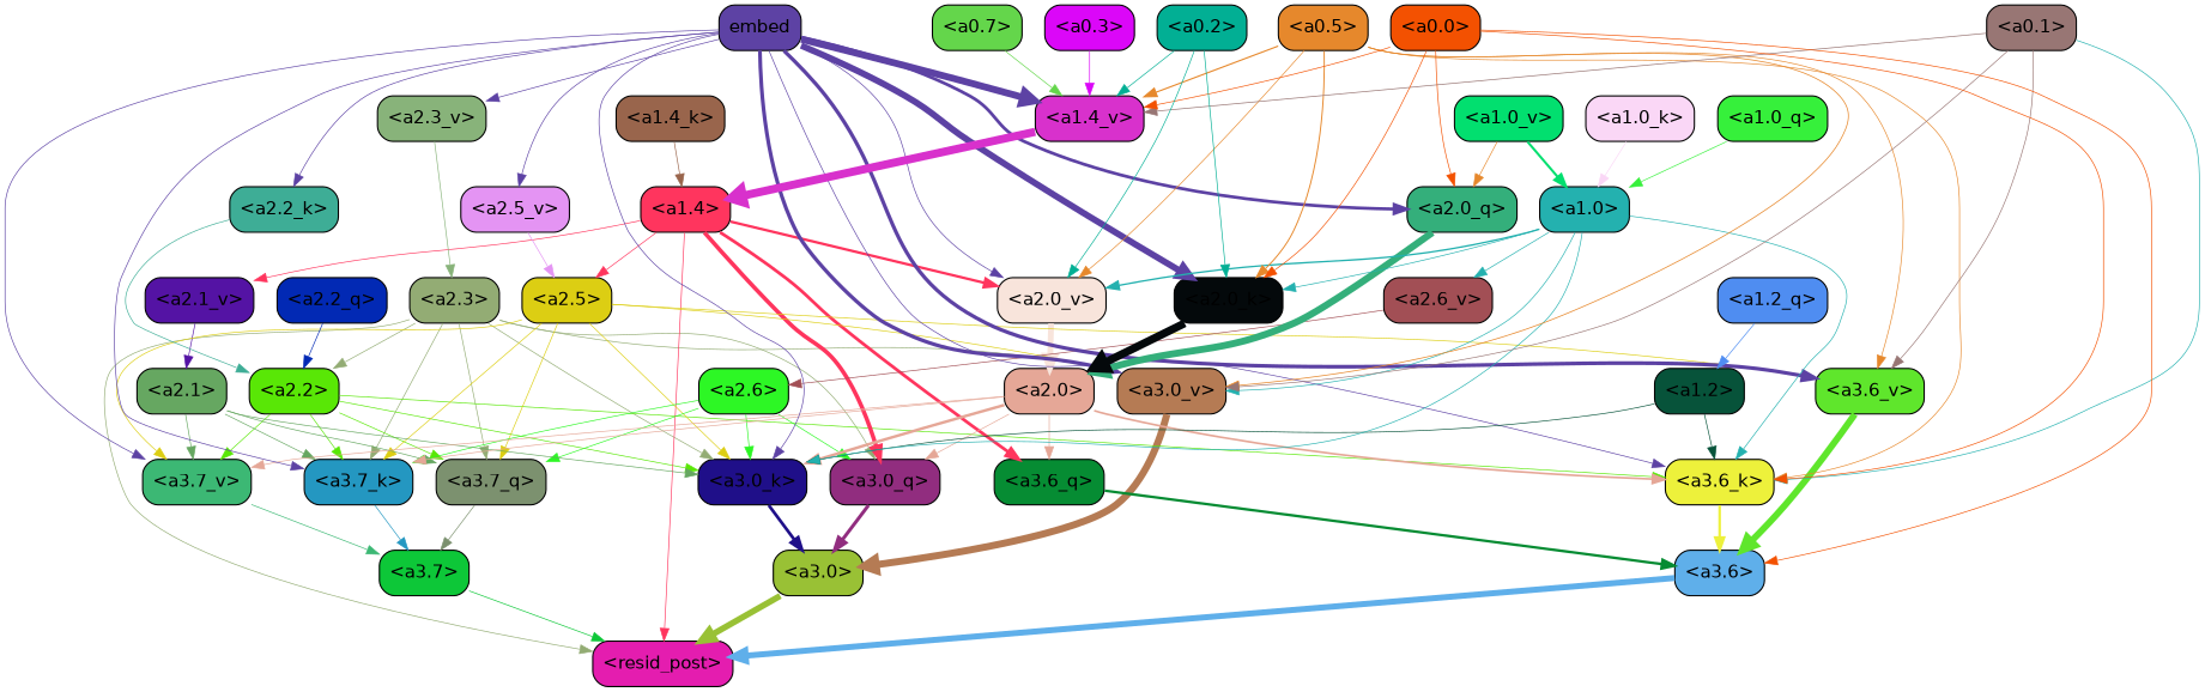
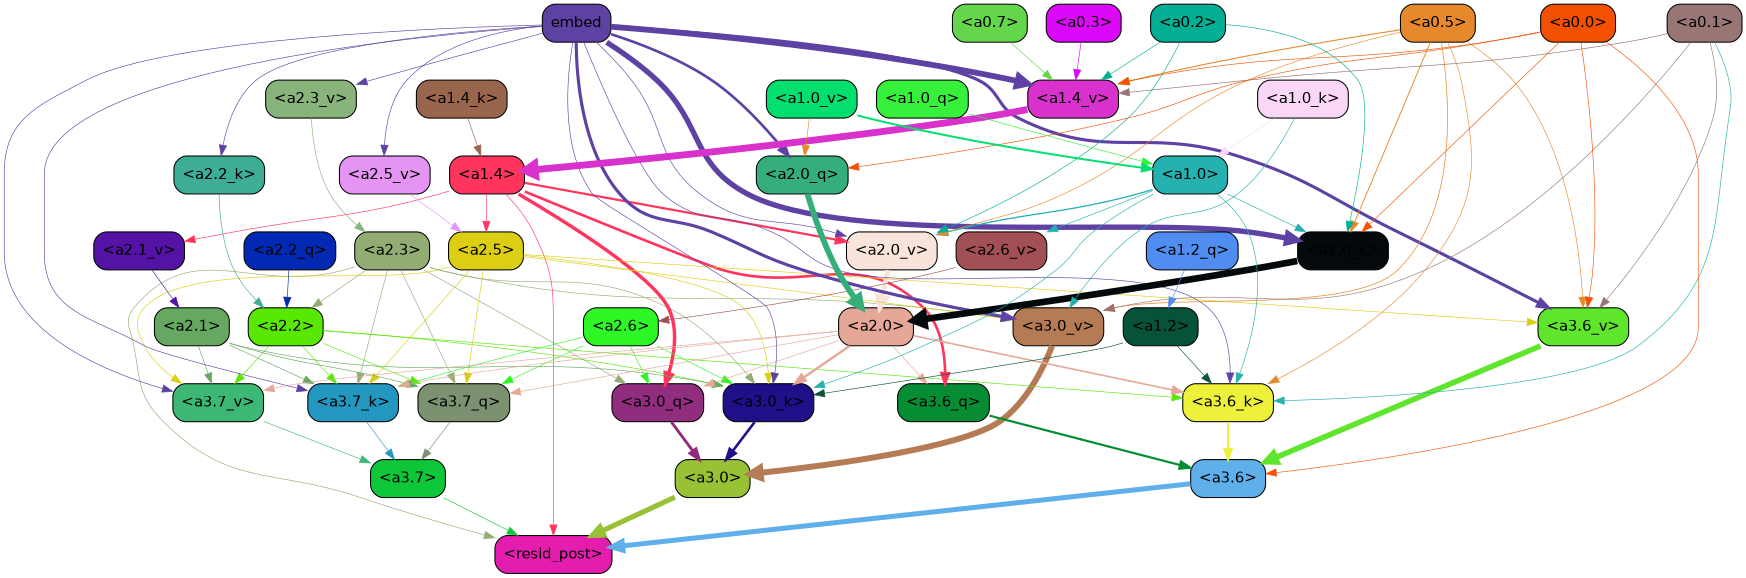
  strict digraph {
    splines=true
    node [color=black fontname=Helvetica shape=box style="filled, rounded"]
    edge [color="#5d42a4" penwidth=0.6]
    "<a3.7>" [fillcolor="#0dc738"]
    "<resid_post>" [fillcolor="#e41daf"]
    "<a3.6>" [fillcolor="#5fafea"]
    "<a3.0>" [fillcolor="#99c135"]
    "<a2.3>" [fillcolor="#93ac74"]
    "<a3.7_q>" [fillcolor="#7c916f"]
    "<a3.0_q>" [fillcolor="#912d7f"]
    "<a3.7_k>" [fillcolor="#2497c1"]
    "<a3.0_k>" [fillcolor="#1f0f89"]
    "<a3.0_v>" [fillcolor="#b57b54"]
    "<a2.2>" [fillcolor="#59e706"]
    "<a3.7_v>" [fillcolor="#3cb874"]
    "<a1.4>" [fillcolor="#ff355e"]
    "<a3.6_q>" [fillcolor="#068c33"]
    "<a2.1_v>" [fillcolor="#5413a4"]
    "<a2.0_v>" [fillcolor="#f8e4db"]
    "<a2.5>" [fillcolor="#dcce13"]
    "<a2.6_v>" [fillcolor="#a24f55"]
    "<a2.6>" [fillcolor="#2df725"]
    "<a2.1>" [fillcolor="#66a761"]
    "<a2.0>" [fillcolor="#e5a797"]
    "<a3.6_k>" [fillcolor="#edf13b"]
    "<a3.6_v>" [fillcolor="#5fe62c"]
    embed [fillcolor="#5d42a4"]
    "<a2.0_q>" [fillcolor="#34af7b"]
    "<a2.2_k>" [fillcolor="#3ead96"]
    "<a2.0_k>" [fillcolor="#04090b"]
    "<a2.5_v>" [fillcolor="#e494f3"]
    "<a2.3_v>" [fillcolor="#88b37a"]
    "<a1.4_v>" [fillcolor="#d831cc"]
    "<a1.2>" [fillcolor="#07533a"]
    "<a1.0>" [fillcolor="#24b1af"]
    "<a0.5>" [fillcolor="#e6882c"]
    "<a0.1>" [fillcolor="#987674"]
    "<a0.0>" [fillcolor="#f35101"]
    "<a2.2_q>" [fillcolor="#0229b4"]
    "<a0.2>" [fillcolor="#02af94"]
    "<a1.2_q>" [fillcolor="#4f8df1"]
    "<a1.0_q>" [fillcolor="#36f03b"]
    "<a1.4_k>" [fillcolor="#99654c"]
    "<a1.0_k>" [fillcolor="#fad7f6"]
    "<a1.0_v>" [fillcolor="#02df6f"]
    "<a0.7>" [fillcolor="#64d64b"]
    "<a0.3>" [fillcolor="#db07f8"]
    "<a3.7>" -> "<resid_post>" [color="#0dc738"]
    "<a3.6>" -> "<resid_post>" [color="#5fafea" penwidth=4.753257989883423]
    "<a3.0>" -> "<resid_post>" [color="#99c135" penwidth=4.90053927898407]
    "<a2.3>" -> "<resid_post>" [color="#93ac74"]
    "<a2.3>" -> "<a3.7_q>" [color="#93ac74"]
    "<a2.3>" -> "<a3.0_q>" [color="#93ac74"]
    "<a2.3>" -> "<a3.7_k>" [color="#93ac74"]
    "<a2.3>" -> "<a3.0_k>" [color="#93ac74"]
    "<a2.3>" -> "<a3.0_v>" [color="#93ac74"]
    "<a2.3>" -> "<a2.2>" [color="#93ac74"]
    "<a3.7_q>" -> "<a3.7>" [color="#7c916f"]
    "<a3.0_q>" -> "<a3.0>" [color="#912d7f" penwidth=2.7421876192092896]
    "<a3.7_k>" -> "<a3.7>" [color="#2497c1"]
    "<a3.0_k>" -> "<a3.0>" [color="#1f0f89" penwidth=2.476402521133423]
    "<a3.0_v>" -> "<a3.0>" [color="#b57b54" penwidth=5.652270674705505]
    "<a2.2>" -> "<a3.7_q>" [color="#59e706"]
    "<a2.2>" -> "<a3.7_k>" [color="#59e706"]
    "<a2.2>" -> "<a3.0_k>" [color="#59e706"]
    "<a2.2>" -> "<a3.7_v>" [color="#59e706"]
    "<a2.2>" -> "<a3.6_k>" [color="#59e706"]
    "<a3.7_v>" -> "<a3.7>" [color="#3cb874"]
    "<a1.4>" -> "<resid_post>" [color="#ff355e"]
    "<a1.4>" -> "<a3.0_q>" [color="#ff355e" penwidth=3.2760138511657715]
    "<a1.4>" -> "<a3.6_q>" [color="#ff355e" penwidth=2.5149343013763428]
    "<a1.4>" -> "<a2.1_v>" [color="#ff355e"]
    "<a1.4>" -> "<a2.0_v>" [color="#ff355e" penwidth=2.0870713144540787]
    "<a1.4>" -> "<a2.5>" [color="#ff355e"]
    "<a3.6_q>" -> "<a3.6>" [color="#068c33" penwidth=2.091020345687866]
    "<a2.1_v>" -> "<a2.1>" [color="#5413a4"]
    "<a2.0_v>" -> "<a2.0>" [color="#f8e4db" penwidth=4.611755967140198]
    "<a2.5>" -> "<a3.7_q>" [color="#dcce13"]
    "<a2.5>" -> "<a3.7_k>" [color="#dcce13"]
    "<a2.5>" -> "<a3.0_k>" [color="#dcce13"]
    "<a2.5>" -> "<a3.0_v>" [color="#dcce13"]
    "<a2.5>" -> "<a3.7_v>" [color="#dcce13"]
    "<a2.5>" -> "<a3.6_v>" [color="#dcce13"]
    "<a2.6_v>" -> "<a2.6>" [color="#a24f55"]
    "<a2.6>" -> "<a3.7_q>" [color="#2df725"]
    "<a2.6>" -> "<a3.0_q>" [color="#2df725"]
    "<a2.6>" -> "<a3.7_k>" [color="#2df725"]
    "<a2.6>" -> "<a3.0_k>" [color="#2df725"]
    "<a2.1>" -> "<a3.7_q>" [color="#66a761"]
    "<a2.1>" -> "<a3.7_k>" [color="#66a761"]
    "<a2.1>" -> "<a3.0_k>" [color="#66a761"]
    "<a2.1>" -> "<a3.7_v>" [color="#66a761"]
+   "<a2.0>" -> "<a3.7_q>" [color="#e5a797"]
    "<a2.0>" -> "<a3.0_q>" [color="#e5a797"]
    "<a2.0>" -> "<a3.7_k>" [color="#e5a797"]
    "<a2.0>" -> "<a3.0_k>" [color="#e5a797" penwidth=2.2635570764541626]
    "<a2.0>" -> "<a3.7_v>" [color="#e5a797"]
    "<a2.0>" -> "<a3.6_q>" [color="#e5a797"]
    "<a2.0>" -> "<a3.6_k>" [color="#e5a797" penwidth=1.5290023684501648]
    "<a3.6_k>" -> "<a3.6>" [color="#edf13b" penwidth=2.048597991466522]
    "<a3.6_v>" -> "<a3.6>" [color="#5fe62c" penwidth=5.2550448179244995]
    embed -> "<a3.7_k>"
    embed -> "<a3.0_k>"
    embed -> "<a3.0_v>" [penwidth=2.972973108291626]
    embed -> "<a3.7_v>"
    embed -> "<a2.0_v>"
    embed -> "<a3.6_k>"
    embed -> "<a3.6_v>" [penwidth=2.9556376338005066]
    embed -> "<a2.0_q>" [penwidth=2.522909115999937]
    embed -> "<a2.2_k>"
    embed -> "<a2.0_k>" [penwidth=5.094568967819214]
    embed -> "<a2.5_v>"
    embed -> "<a2.3_v>"
    embed -> "<a1.4_v>" [penwidth=5.504090070724487]
    "<a2.0_q>" -> "<a2.0>" [color="#34af7b" penwidth=5.557696580886841]
    "<a2.2_k>" -> "<a2.2>" [color="#3ead96"]
    "<a2.0_k>" -> "<a2.0>" [color="#04090b" penwidth=6.320472955703735]
    "<a2.5_v>" -> "<a2.5>" [color="#e494f3"]
    "<a2.3_v>" -> "<a2.3>" [color="#88b37a"]
    "<a1.4_v>" -> "<a1.4>" [color="#d831cc" penwidth=6.5241758823394775]
    "<a1.2>" -> "<a3.0_k>" [color="#07533a"]
    "<a1.2>" -> "<a3.6_k>" [color="#07533a"]
    "<a1.0>" -> "<a3.0_k>" [color="#24b1af"]
-   "<a1.0>" -> "<a3.0_v>" [color="#24b1af"]
+   "<a1.0_k>" -> "<a3.0_v>" [color="#24b1af"]
    "<a1.0>" -> "<a2.0_v>" [color="#24b1af" penwidth=1.2152502536773682]
    "<a1.0>" -> "<a2.6_v>" [color="#24b1af"]
    "<a1.0>" -> "<a3.6_k>" [color="#24b1af"]
    "<a1.0>" -> "<a2.0_k>" [color="#24b1af"]
    "<a0.5>" -> "<a3.0_v>" [color="#e6882c" penwidth=0.6790935099124908]
    "<a0.5>" -> "<a2.0_v>" [color="#e6882c"]
    "<a0.5>" -> "<a3.6_k>" [color="#e6882c"]
    "<a0.5>" -> "<a3.6_v>" [color="#e6882c"]
    "<a0.5>" -> "<a2.0_k>" [color="#e6882c" penwidth=0.8835153579711914]
    "<a0.5>" -> "<a1.4_v>" [color="#e6882c" penwidth=1.022335171699524]
    "<a0.1>" -> "<a3.0_v>" [color="#987674"]
    "<a0.1>" -> "<a3.6_k>" [color="#24b1af"]
    "<a0.1>" -> "<a3.6_v>" [color="#987674"]
    "<a0.1>" -> "<a1.4_v>" [color="#987674" penwidth=0.6438122987747192]
    "<a0.0>" -> "<a3.6>" [color="#f35101"]
-   "<a0.0>" -> "<a3.6_k>" [color="#f35101"]
+   "<a0.0>" -> "<a3.6_v>" [color="#f35101"]
    "<a0.0>" -> "<a2.0_q>" [color="#f35101"]
    "<a0.0>" -> "<a2.0_k>" [color="#f35101"]
    "<a0.0>" -> "<a1.4_v>" [color="#f35101"]
    "<a2.2_q>" -> "<a2.2>" [color="#0229b4"]
    "<a0.2>" -> "<a2.0_v>" [color="#02af94"]
    "<a0.2>" -> "<a2.0_k>" [color="#02af94"]
    "<a0.2>" -> "<a1.4_v>" [color="#02af94"]
    "<a1.2_q>" -> "<a1.2>" [color="#4f8df1" penwidth=0.6145738363265991]
    "<a1.0_q>" -> "<a1.0>" [color="#36f03b"]
    "<a1.4_k>" -> "<a1.4>" [color="#99654c"]
    "<a1.0_k>" -> "<a1.0>" [color="#fad7f6"]
    "<a1.0_v>" -> "<a2.0_q>" [color="#e6882c"]
    "<a1.0_v>" -> "<a1.0>" [color="#02df6f" penwidth=1.8809151649475098]
    "<a0.7>" -> "<a1.4_v>" [color="#64d64b"]
    "<a0.3>" -> "<a1.4_v>" [color="#db07f8"]
  }
